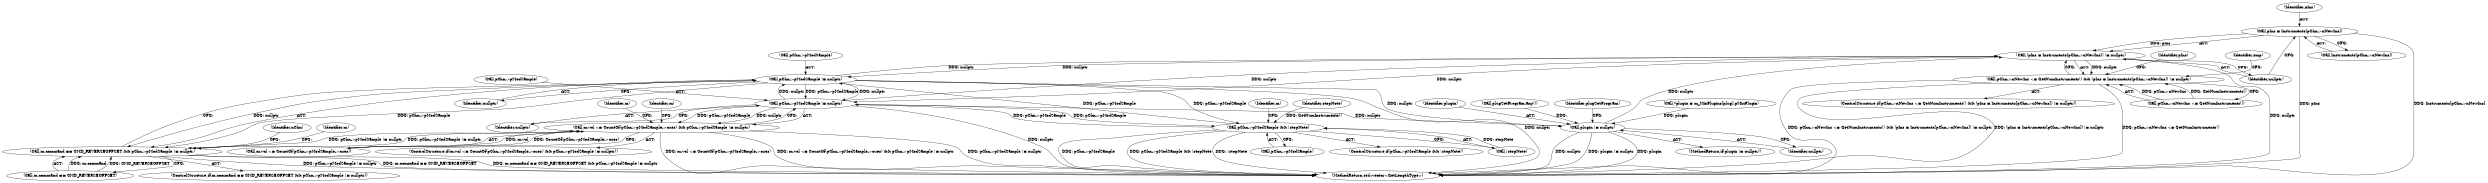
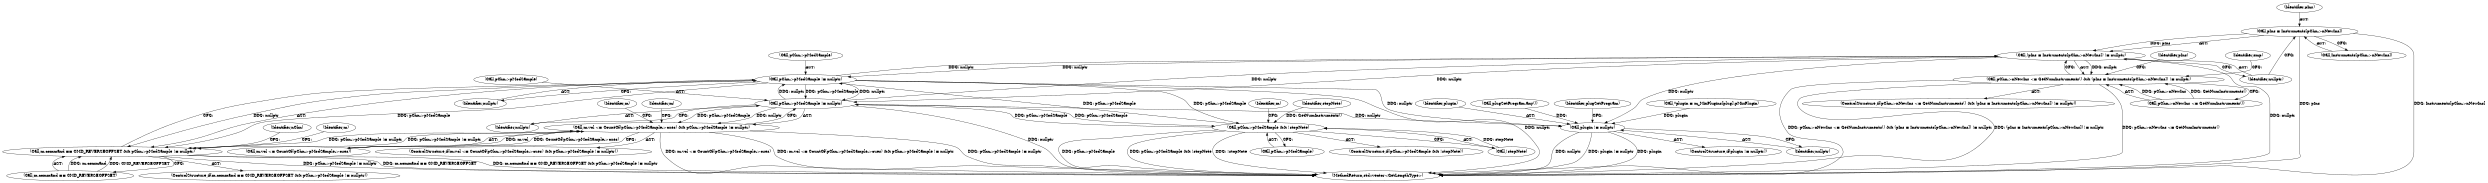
  digraph {
    n1 [label="(Call,pIns = Instruments[pChn->nNewIns])"]
    n2 [label="(Call,(pIns = Instruments[pChn->nNewIns]) != nullptr)"]
    n3 [label="(MethodReturn,std::vector<GetLengthType>)"]
    n4 [label="(Call,Instruments[pChn->nNewIns])"]
    n5 [label="(Call,pChn->nNewIns <= GetNumInstruments() && (pIns = Instruments[pChn->nNewIns]) != nullptr)"]
    n6 [label="(Call,pChn->pModSample != nullptr)"]
    n7 [label="(Call,pChn->pModSample != nullptr)"]
    n8 [label="(Call,plugin != nullptr)"]
    n9 [label="(Identifier,nullptr)"]
    n10 [label="(Call,pChn->nNewIns <= GetNumInstruments())"]
    n11 [label="(ControlStructure,if(pChn->nNewIns <= GetNumInstruments() && (pIns = Instruments[pChn->nNewIns]) != nullptr))"]
    n12 [label="(Call,m.command == CMD_REVERSEOFFSET && pChn->pModSample != nullptr)"]
    n13 [label="(Call,pChn->pModSample && !stopNote)"]
    n14 [label="(Identifier,nullptr)"]
    n15 [label="(Call,m.vol <= CountOf(pChn->pModSample->cues) && pChn->pModSample != nullptr)"]
    n16 [label="(Identifier,nullptr)"]
-   n17 [label="(MethodReturn,if(plugin != nullptr))"]
+   n17 [label="(ControlStructure,if(plugin != nullptr))"]
    n18 [label="(Identifier,nullptr)"]
    n19 [label="(ControlStructure,if(m.command == CMD_REVERSEOFFSET && pChn->pModSample != nullptr))"]
    n20 [label="(Call,m.command == CMD_REVERSEOFFSET)"]
    n21 [label="(Call,pChn->pModSample)"]
    n22 [label="(ControlStructure,if(pChn->pModSample && !stopNote))"]
    n23 [label="(Call,!stopNote)"]
    n24 [label="(Call,m.vol <= CountOf(pChn->pModSample->cues))"]
    n25 [label="(ControlStructure,if(m.vol <= CountOf(pChn->pModSample->cues) && pChn->pModSample != nullptr))"]
    n26 [label="(Identifier,m)"]
    n27 [label="(Identifier,nChn)"]
    n28 [label="(Identifier,pIns)"]
    n29 [label="(Identifier,m)"]
    n30 [label="(Call,pChn->pModSample)"]
    n31 [label="(Identifier,stopNote)"]
    n32 [label="(Call,plugSetProgram.any())"]
    n33 [label="(Identifier,plugSetProgram)"]
    n34 [label="(Call,*plugin = m_MixPlugins[plug].pMixPlugin)"]
    n35 [label="(Identifier,smp)"]
    n36 [label="(Identifier,pIns)"]
    n37 [label="(Identifier,plugin)"]
    n38 [label="(Identifier,m)"]
    n39 [label="(Call,pChn->pModSample)"]
    n40 [label="(Identifier,m)"]
    n1 -> n2 [label="AST: "]
    n1 -> n2 [label="DDG: pIns"]
    n1 -> n3 [label="DDG: pIns"]
    n1 -> n3 [label="DDG: Instruments[pChn->nNewIns]"]
    n1 -> n4 [label="CFG: "]
    n2 -> n3 [label="DDG: nullptr"]
    n2 -> n5 [label="AST: "]
    n2 -> n5 [label="DDG: nullptr"]
    n2 -> n6 [label="DDG: nullptr"]
    n2 -> n7 [label="DDG: nullptr"]
-   n8 -> n2 [label="DDG: nullptr"]
+   n2 -> n8 [label="DDG: nullptr"]
    n2 -> n9 [label="CFG: "]
    n4 -> n1 [label="AST: "]
    n5 -> n2 [label="CFG: "]
    n5 -> n3 [label="DDG: pChn->nNewIns <= GetNumInstruments() && (pIns = Instruments[pChn->nNewIns]) != nullptr"]
    n5 -> n3 [label="DDG: (pIns = Instruments[pChn->nNewIns]) != nullptr"]
    n5 -> n3 [label="DDG: pChn->nNewIns <= GetNumInstruments()"]
    n5 -> n10 [label="CFG: "]
    n5 -> n11 [label="AST: "]
    n6 -> n2 [label="DDG: nullptr"]
    n6 -> n3 [label="DDG: nullptr"]
    n6 -> n7 [label="DDG: pChn->pModSample"]
    n6 -> n7 [label="DDG: nullptr"]
    n6 -> n8 [label="DDG: nullptr"]
    n6 -> n12 [label="AST: "]
    n6 -> n12 [label="DDG: pChn->pModSample"]
    n6 -> n12 [label="DDG: nullptr"]
    n6 -> n13 [label="DDG: pChn->pModSample"]
    n6 -> n14 [label="CFG: "]
    n7 -> n2 [label="DDG: nullptr"]
    n7 -> n3 [label="DDG: nullptr"]
    n7 -> n6 [label="DDG: nullptr"]
    n7 -> n8 [label="DDG: nullptr"]
    n7 -> n13 [label="DDG: pChn->pModSample"]
    n7 -> n15 [label="AST: "]
    n7 -> n15 [label="DDG: pChn->pModSample"]
    n7 -> n15 [label="DDG: nullptr"]
    n7 -> n16 [label="CFG: "]
    n8 -> n3 [label="DDG: plugin != nullptr"]
    n8 -> n3 [label="DDG: plugin"]
    n8 -> n3 [label="DDG: nullptr"]
    n8 -> n17 [label="AST: "]
    n8 -> n18 [label="CFG: "]
    n9 -> n1 [label="CFG: "]
    n9 -> n2 [label="AST: "]
    n10 -> n5 [label="AST: "]
    n10 -> n5 [label="DDG: pChn->nNewIns"]
    n10 -> n5 [label="DDG: GetNumInstruments()"]
    n12 -> n3 [label="DDG: m.command == CMD_REVERSEOFFSET && pChn->pModSample != nullptr"]
    n12 -> n3 [label="DDG: pChn->pModSample != nullptr"]
    n12 -> n3 [label="DDG: m.command == CMD_REVERSEOFFSET"]
    n12 -> n6 [label="CFG: "]
    n12 -> n15 [label="DDG: pChn->pModSample != nullptr"]
    n12 -> n19 [label="AST: "]
    n12 -> n20 [label="CFG: "]
    n13 -> n3 [label="DDG: !stopNote"]
    n13 -> n3 [label="DDG: pChn->pModSample"]
    n13 -> n3 [label="DDG: pChn->pModSample && !stopNote"]
    n13 -> n6 [label="DDG: pChn->pModSample"]
    n13 -> n7 [label="DDG: pChn->pModSample"]
    n13 -> n21 [label="CFG: "]
    n13 -> n22 [label="AST: "]
    n13 -> n23 [label="CFG: "]
    n14 -> n6 [label="AST: "]
    n15 -> n3 [label="DDG: pChn->pModSample != nullptr"]
    n15 -> n3 [label="DDG: m.vol <= CountOf(pChn->pModSample->cues)"]
    n15 -> n3 [label="DDG: m.vol <= CountOf(pChn->pModSample->cues) && pChn->pModSample != nullptr"]
    n15 -> n7 [label="CFG: "]
    n15 -> n12 [label="DDG: pChn->pModSample != nullptr"]
    n15 -> n24 [label="CFG: "]
    n15 -> n25 [label="AST: "]
    n16 -> n7 [label="AST: "]
    n18 -> n8 [label="AST: "]
    n20 -> n12 [label="AST: "]
    n20 -> n12 [label="DDG: m.command"]
    n20 -> n12 [label="DDG: CMD_REVERSEOFFSET"]
    n21 -> n13 [label="AST: "]
    n23 -> n13 [label="AST: "]
    n23 -> n13 [label="DDG: stopNote"]
    n24 -> n15 [label="AST: "]
    n24 -> n15 [label="DDG: m.vol"]
    n24 -> n15 [label="DDG: CountOf(pChn->pModSample->cues)"]
    n26 -> n15 [label="CFG: "]
    n27 -> n12 [label="CFG: "]
    n28 -> n1 [label="AST: "]
    n29 -> n12 [label="CFG: "]
    n30 -> n7 [label="AST: "]
    n31 -> n13 [label="DDG: GetNumInstruments()"]
    n32 -> n8 [label="DDG: "]
    n33 -> n8 [label="CFG: "]
    n34 -> n8 [label="DDG: plugin"]
    n35 -> n5 [label="CFG: "]
    n36 -> n5 [label="CFG: "]
    n37 -> n8 [label="AST: "]
    n38 -> n13 [label="CFG: "]
    n39 -> n6 [label="AST: "]
    n40 -> n15 [label="CFG: "]
  }
